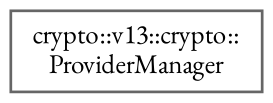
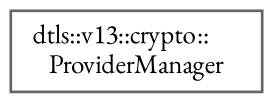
  digraph {
    rankdir=LR
    fontname="EB Garamond"
-   n1 [color=grey40 fillcolor=white fontname="EB Garamond" fontsize=10 height=0.2 label="crypto::v13::crypto::\lProviderManager" shape=box style=filled width=0.4]
+   n1 [color=grey40 fillcolor=white fontname="EB Garamond" fontsize=10 height=0.2 label="dtls::v13::crypto::\lProviderManager" shape=box style=filled width=0.4]
  }
